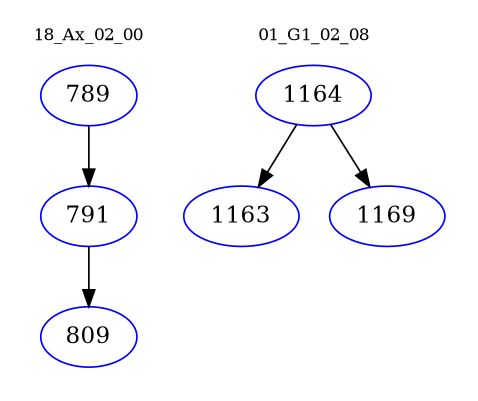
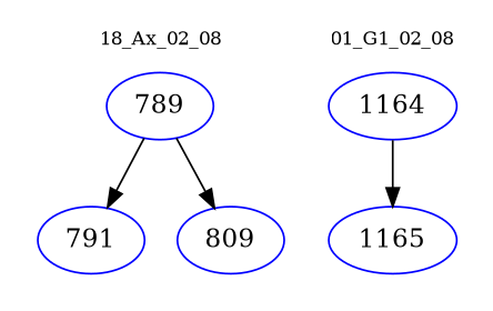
  digraph {
    node [color=blue]
    edge [color=black]
    n1 [label=791]
    n2 [label=789]
    n3 [label=809]
    n4 [label=1164]
-   n5 [label=1163]
-   n6 [label=1169]
+   n6 [label=1165]
    subgraph cluster_1 {
      color=white
      fontsize=10
-     label="18_Ax_02_00"
+     label="18_Ax_02_08"
      n1
      n2
      n3
    }
    subgraph cluster_2 {
      color=white
      fontsize=10
      label="01_G1_02_08"
      n4
-     n5
      n6
    }
-   n1 -> n3
+   n2 -> n3
    n2 -> n1
-   n4 -> n5
    n4 -> n6
  }
